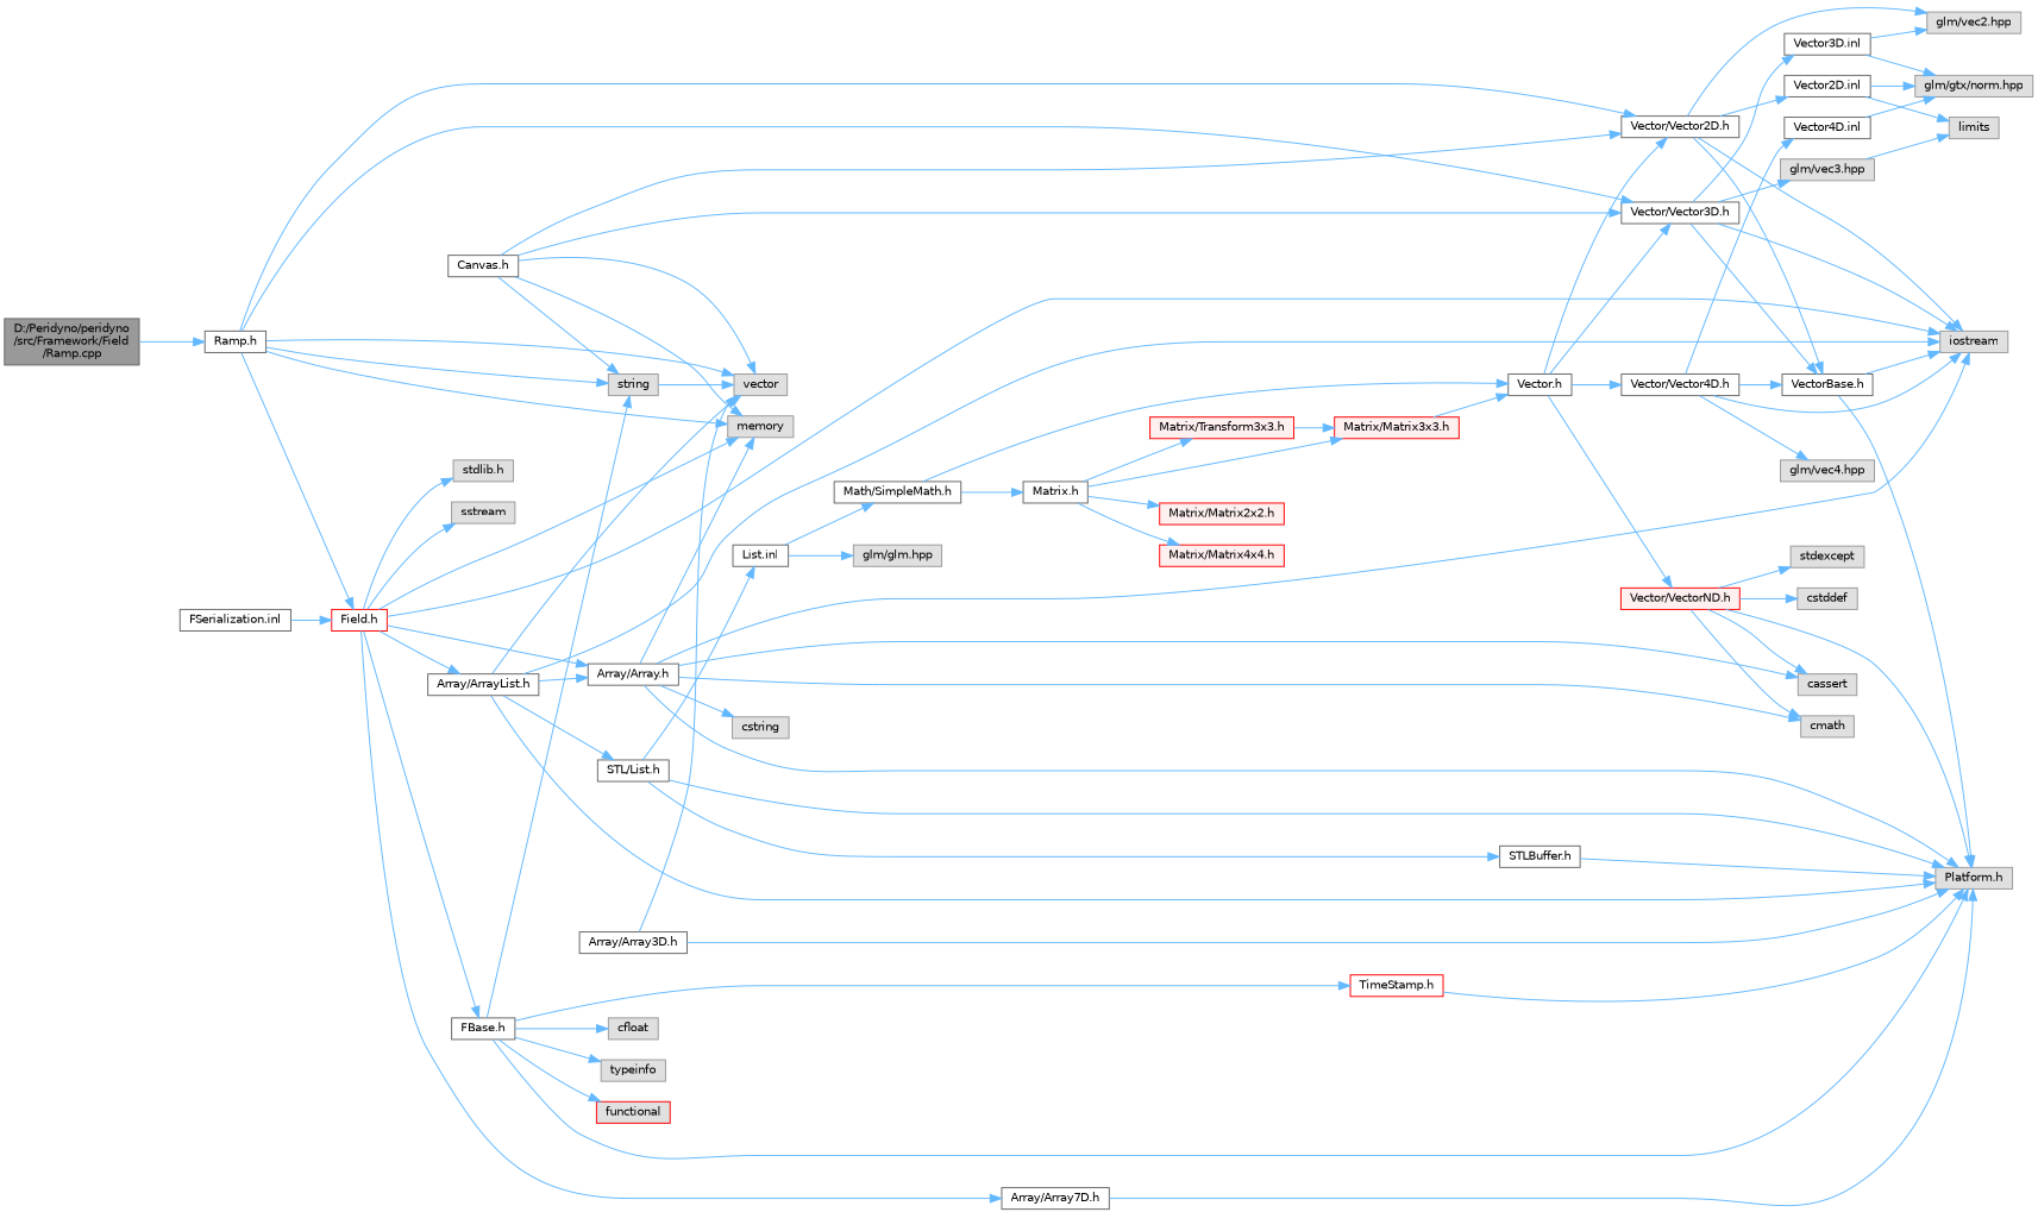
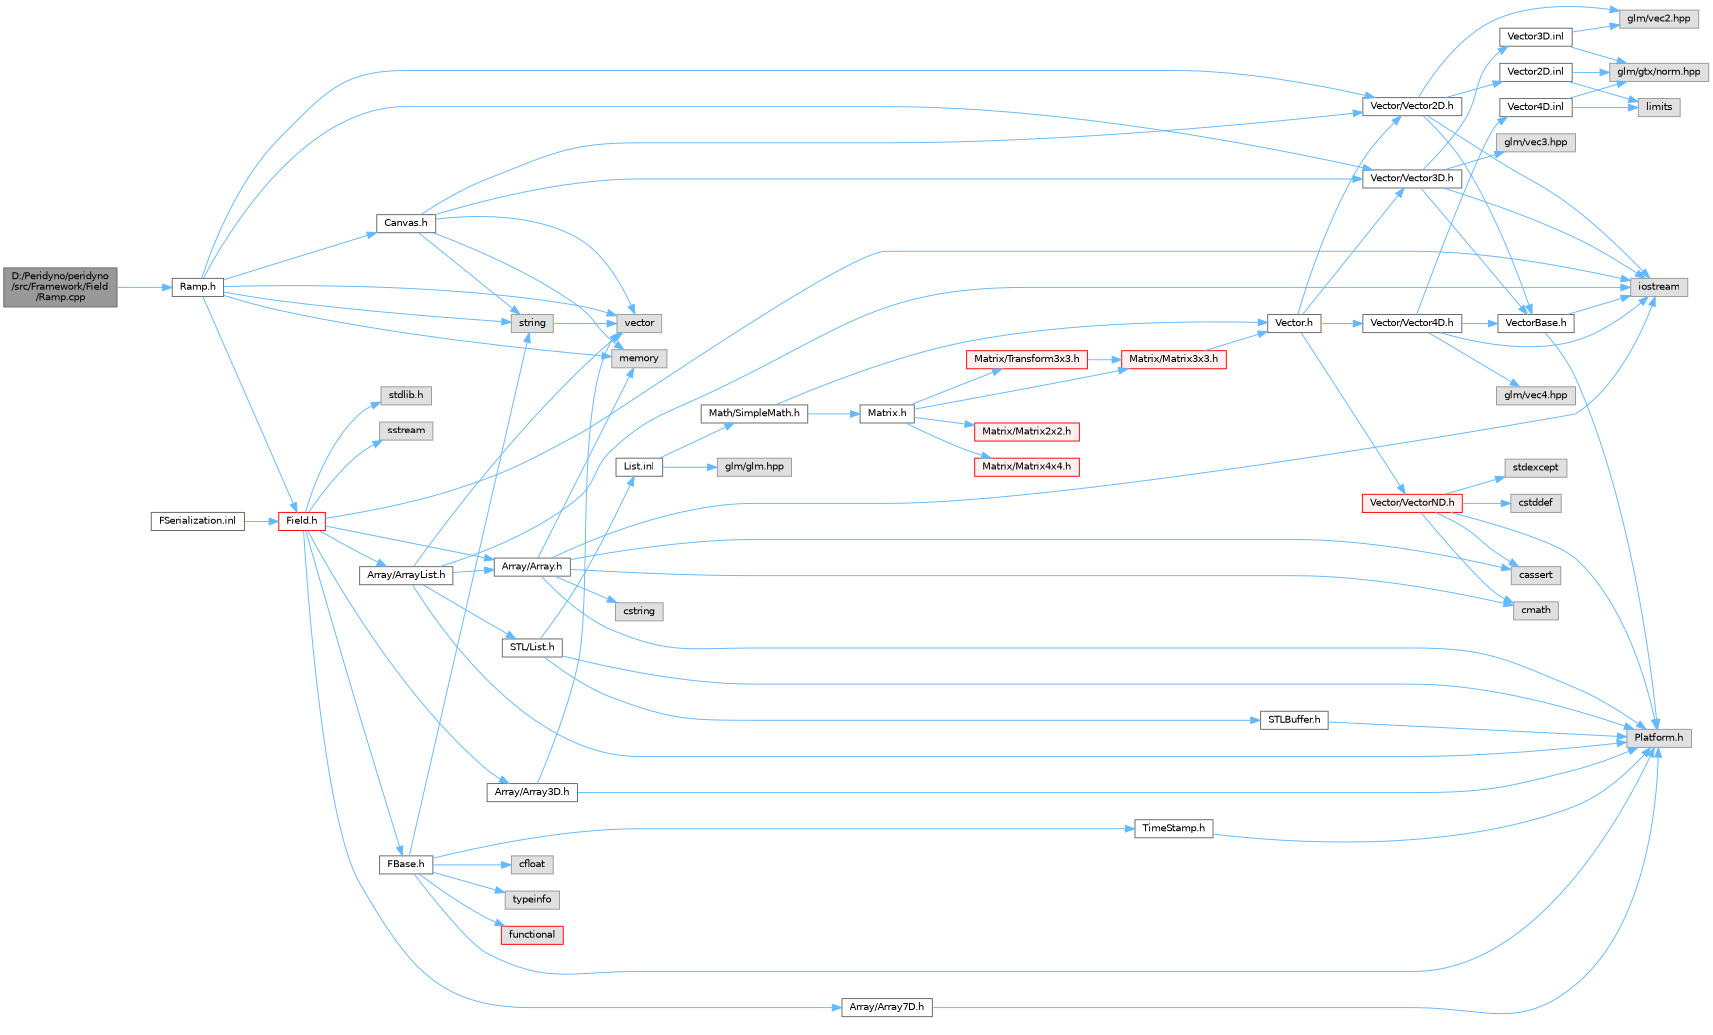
  digraph {
    rankdir=LR
    node [color=grey40 fillcolor=white fontname=Helvetica fontsize=10 shape=box style=filled]
    edge [color=steelblue1 fontname=Helvetica fontsize=10 labelfontname=Helvetica labelfontsize=10 style=solid]
    n1 [color=gray40 fillcolor=grey60 fontcolor=black height=0.2 label="D:/Peridyno/peridyno\l/src/Framework/Field\l/Ramp.cpp" width=0.4]
    n2 [height=0.2 label="Ramp.h" width=0.4]
    n3 [color=grey60 fillcolor="#E0E0E0" height=0.2 label=vector width=0.4]
    n4 [color=grey60 fillcolor="#E0E0E0" height=0.2 label=memory width=0.4]
    n5 [color=grey60 fillcolor="#E0E0E0" height=0.2 label=string width=0.4]
    n6 [height=0.2 label="Vector/Vector2D.h" width=0.4]
    n7 [height=0.2 label="Vector/Vector3D.h" width=0.4]
    n8 [color=red height=0.2 label="Field.h" width=0.4]
    n9 [height=0.2 label="Canvas.h" width=0.4]
    n10 [color=grey60 fillcolor="#E0E0E0" height=0.2 label="glm/vec2.hpp" width=0.4]
    n11 [color=grey60 fillcolor="#E0E0E0" height=0.2 label=iostream width=0.4]
    n12 [height=0.2 label="VectorBase.h" width=0.4]
    n13 [height=0.2 label="Vector2D.inl" width=0.4]
    n14 [color=grey60 fillcolor="#E0E0E0" height=0.2 label="glm/vec3.hpp" width=0.4]
    n15 [height=0.2 label="Vector3D.inl" width=0.4]
    n16 [color=grey60 fillcolor="#E0E0E0" height=0.2 label="stdlib.h" width=0.4]
    n17 [color=grey60 fillcolor="#E0E0E0" height=0.2 label=sstream width=0.4]
    n18 [height=0.2 label="FBase.h" width=0.4]
    n19 [height=0.2 label="Array/Array.h" width=0.4]
    n20 [height=0.2 label="Array/Array7D.h" width=0.4]
    n21 [height=0.2 label="Array/Array3D.h" width=0.4]
    n22 [height=0.2 label="Array/ArrayList.h" width=0.4]
    n23 [color=grey60 fillcolor="#E0E0E0" height=0.2 label="Platform.h" width=0.4]
    n24 [color=grey60 fillcolor="#E0E0E0" height=0.2 label=limits width=0.4]
    n25 [color=grey60 fillcolor="#E0E0E0" height=0.2 label="glm/gtx/norm.hpp" width=0.4]
-   n26 [color=red height=0.2 label="TimeStamp.h" width=0.4]
+   n26 [height=0.2 label="TimeStamp.h" width=0.4]
    n27 [color=grey60 fillcolor="#E0E0E0" height=0.2 label=typeinfo width=0.4]
    n28 [color=red fillcolor="#E0E0E0" height=0.2 label=functional width=0.4]
    n29 [color=grey60 fillcolor="#E0E0E0" height=0.2 label=cfloat width=0.4]
    n30 [color=grey60 fillcolor="#E0E0E0" height=0.2 label=cassert width=0.4]
    n31 [color=grey60 fillcolor="#E0E0E0" height=0.2 label=cstring width=0.4]
    n32 [color=grey60 fillcolor="#E0E0E0" height=0.2 label=cmath width=0.4]
    n33 [height=0.2 label="STL/List.h" width=0.4]
    n34 [height=0.2 label="FSerialization.inl" width=0.4]
    n35 [height=0.2 label="STLBuffer.h" width=0.4]
    n36 [height=0.2 label="List.inl" width=0.4]
    n37 [height=0.2 label="Math/SimpleMath.h" width=0.4]
    n38 [color=grey60 fillcolor="#E0E0E0" height=0.2 label="glm/glm.hpp" width=0.4]
    n39 [height=0.2 label="Vector.h" width=0.4]
    n40 [height=0.2 label="Matrix.h" width=0.4]
    n41 [height=0.2 label="Vector/Vector4D.h" width=0.4]
    n42 [color=red fillcolor="#FFF0F0" height=0.2 label="Vector/VectorND.h" width=0.4]
    n43 [color=red fillcolor="#FFF0F0" height=0.2 label="Matrix/Matrix2x2.h" width=0.4]
    n44 [color=red fillcolor="#FFF0F0" height=0.2 label="Matrix/Matrix3x3.h" width=0.4]
    n45 [color=red fillcolor="#FFF0F0" height=0.2 label="Matrix/Matrix4x4.h" width=0.4]
    n46 [color=red fillcolor="#FFF0F0" height=0.2 label="Matrix/Transform3x3.h" width=0.4]
    n47 [color=grey60 fillcolor="#E0E0E0" height=0.2 label="glm/vec4.hpp" width=0.4]
    n48 [height=0.2 label="Vector4D.inl" width=0.4]
    n49 [color=grey60 fillcolor="#E0E0E0" height=0.2 label=cstddef width=0.4]
    n50 [color=grey60 fillcolor="#E0E0E0" height=0.2 label=stdexcept width=0.4]
    n1 -> n2
    n2 -> n3
    n2 -> n4
    n2 -> n5
    n2 -> n6
    n2 -> n7
    n2 -> n8
+   n2 -> n9
    n5 -> n3
    n6 -> n10
    n6 -> n11
    n6 -> n12
    n6 -> n13
    n7 -> n11
    n7 -> n12
    n7 -> n14
    n7 -> n15
    n8 -> n11
    n8 -> n16
    n8 -> n17
    n8 -> n18
    n8 -> n19
    n8 -> n20
-   n8 -> n4
+   n8 -> n21
    n8 -> n22
    n9 -> n3
    n9 -> n4
    n9 -> n5
    n9 -> n6
    n9 -> n7
    n12 -> n11
    n12 -> n23
    n13 -> n24
    n13 -> n25
    n15 -> n10
    n15 -> n25
    n18 -> n5
    n18 -> n23
    n18 -> n26
    n18 -> n27
    n18 -> n28
    n18 -> n29
    n19 -> n4
    n19 -> n11
    n19 -> n23
    n19 -> n30
    n19 -> n31
    n19 -> n32
    n20 -> n23
    n21 -> n3
    n21 -> n23
    n22 -> n3
    n22 -> n11
    n22 -> n19
    n22 -> n23
    n22 -> n33
    n26 -> n23
    n33 -> n23
    n33 -> n35
    n33 -> n36
    n34 -> n8
    n35 -> n23
    n36 -> n37
    n36 -> n38
    n37 -> n39
    n37 -> n40
    n39 -> n6
    n39 -> n7
    n39 -> n41
    n39 -> n42
    n40 -> n43
    n40 -> n44
    n40 -> n45
    n40 -> n46
    n41 -> n11
    n41 -> n12
    n41 -> n47
    n41 -> n48
    n42 -> n23
    n42 -> n30
    n42 -> n32
    n42 -> n49
    n42 -> n50
    n44 -> n39
    n46 -> n44
-   n14 -> n24
+   n48 -> n24
    n48 -> n25
  }
